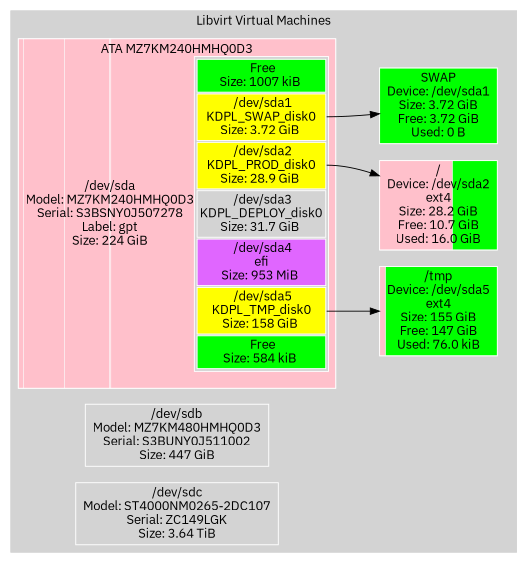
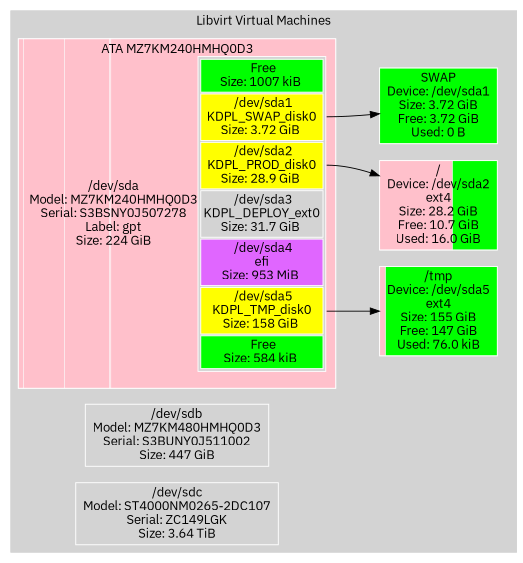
  digraph {
    rankdir=LR
    fontname="IBM Plex Sans"
    node [color=white fillcolor=lightgrey shape=rectangle style=striped fontname="IBM Plex Sans"]
    edge [fontname="IBM Plex Sans"]
-   n1 [fillcolor="green;0.000004:pink;0.016660:pink;0.129136:pink;0.141633:pink;0.004163:pink;0.708401:green;0.000002" label=<<TABLE BORDER="0" CELLPADDING="0" CELLSPACING="0"> 						<TR> <TD COLSPAN="2">ATA MZ7KM240HMHQ0D3</TD> </TR><TR><TD >/dev/sda<BR/>Model: MZ7KM240HMHQ0D3<BR/>Serial: S3BSNY0J507278<BR/>Label: gpt<BR/>Size: 224 GiB</TD>    <TD BGCOLOR="lightgrey"> 						<TABLE > 							<TR> 								<TD bgcolor="green"> 								Free<BR/>Size: 1007 kiB 								</TD> 							</TR> 							<TR> 								<TD PORT="1" BGCOLOR="yellow"> 								/dev/sda1<BR/>KDPL_SWAP_disk0<BR/>Size: 3.72 GiB 								</TD> 							</TR> 							<TR> 								<TD PORT="2" BGCOLOR="yellow"> 								/dev/sda2<BR/>KDPL_PROD_disk0<BR/>Size: 28.9 GiB 								</TD> 							</TR> 							<TR> 								<TD PORT="3" BGCOLOR="lightgrey"> 								/dev/sda3<BR/>KDPL_DEPLOY_disk0<BR/>Size: 31.7 GiB 								</TD> 							</TR> 							<TR> 								<TD PORT="4" BGCOLOR="mediumorchid1"> 								/dev/sda4<BR/>efi<BR/>Size: 953 MiB 								</TD> 							</TR> 							<TR> 								<TD PORT="5" BGCOLOR="yellow"> 								/dev/sda5<BR/>KDPL_TMP_disk0<BR/>Size: 158 GiB 								</TD> 							</TR> 							<TR> 								<TD bgcolor="green"> 								Free<BR/>Size: 584 kiB 								</TD> 							</TR> 						</TABLE> 						</TD> </TR><TR> <TD COLSPAN="2"> </TD> </TR> 					</TABLE> 				>]
+   n1 [fillcolor="green;0.000004:pink;0.016660:pink;0.129136:pink;0.141633:pink;0.004163:pink;0.708401:green;0.000002" label=<<TABLE BORDER="0" CELLPADDING="0" CELLSPACING="0"> 						<TR> <TD COLSPAN="2">ATA MZ7KM240HMHQ0D3</TD> </TR><TR><TD >/dev/sda<BR/>Model: MZ7KM240HMHQ0D3<BR/>Serial: S3BSNY0J507278<BR/>Label: gpt<BR/>Size: 224 GiB</TD>    <TD BGCOLOR="lightgrey"> 						<TABLE > 							<TR> 								<TD bgcolor="green"> 								Free<BR/>Size: 1007 kiB 								</TD> 							</TR> 							<TR> 								<TD PORT="1" BGCOLOR="yellow"> 								/dev/sda1<BR/>KDPL_SWAP_disk0<BR/>Size: 3.72 GiB 								</TD> 							</TR> 							<TR> 								<TD PORT="2" BGCOLOR="yellow"> 								/dev/sda2<BR/>KDPL_PROD_disk0<BR/>Size: 28.9 GiB 								</TD> 							</TR> 							<TR> 								<TD PORT="3" BGCOLOR="lightgrey"> 								/dev/sda3<BR/>KDPL_DEPLOY_ext0<BR/>Size: 31.7 GiB 								</TD> 							</TR> 							<TR> 								<TD PORT="4" BGCOLOR="mediumorchid1"> 								/dev/sda4<BR/>efi<BR/>Size: 953 MiB 								</TD> 							</TR> 							<TR> 								<TD PORT="5" BGCOLOR="yellow"> 								/dev/sda5<BR/>KDPL_TMP_disk0<BR/>Size: 158 GiB 								</TD> 							</TR> 							<TR> 								<TD bgcolor="green"> 								Free<BR/>Size: 584 kiB 								</TD> 							</TR> 						</TABLE> 						</TD> </TR><TR> <TD COLSPAN="2"> </TD> </TR> 					</TABLE> 				>]
    n2 [label="/dev/sdb\nModel: MZ7KM480HMHQ0D3\nSerial: S3BUNY0J511002\nSize: 447 GiB" style=filled]
    n3 [label="/dev/sdc\nModel: ST4000NM0265-2DC107\nSerial: ZC149LGK\nSize: 3.64 TiB" style=filled]
    n4 [fillcolor="pink;0.619742.2:green" label="/\nDevice: /dev/sda2\next4\nSize: 28.2 GiB\nFree: 10.7 GiB\nUsed: 16.0 GiB"]
    n5 [fillcolor="pink;0.051247.2:green" label="/tmp\nDevice: /dev/sda5\next4\nSize: 155 GiB\nFree: 147 GiB\nUsed: 76.0 kiB"]
    n6 [fillcolor=green label="SWAP\nDevice: /dev/sda1\nSize: 3.72 GiB\nFree: 3.72 GiB\nUsed: 0 B"]
    subgraph cluster_1 {
      color=lightgrey
      fillcolor=white
      label="dahu-7.example.com"
      style=filled
      subgraph sub_2 {
        color=lightgrey
        fillcolor=white
        label="dahu-7.example.com"
        style=filled
        n1
      }
      subgraph sub_3 {
        color=lightgrey
        fillcolor=white
        label="dahu-7.example.com"
        style=filled
        n2
      }
      subgraph sub_4 {
        color=lightgrey
        fillcolor=white
        label="dahu-7.example.com"
        style=filled
        n3
      }
      subgraph cluster_5 {
        color=lightgrey
        fillcolor=lightgrey
        label="Mounted FS and swap"
        style=filled
        subgraph sub_6 {
          color=lightgrey
          fillcolor=lightgrey
          label="Mounted FS and swap"
          style=filled
          n4
        }
        subgraph sub_7 {
          color=lightgrey
          fillcolor=lightgrey
          label="Mounted FS and swap"
          style=filled
          n5
        }
        subgraph sub_8 {
          color=lightgrey
          fillcolor=lightgrey
          label="Mounted FS and swap"
          style=filled
          n6
        }
      }
      subgraph cluster_9 {
        color=lightgrey
        fillcolor=lightgrey
        label="Libvirt Virtual Machines"
        style=filled
      }
    }
    n1 -> n4 [tailport=2]
    n1 -> n5 [tailport=5]
    n1 -> n6 [tailport=1]
  }
